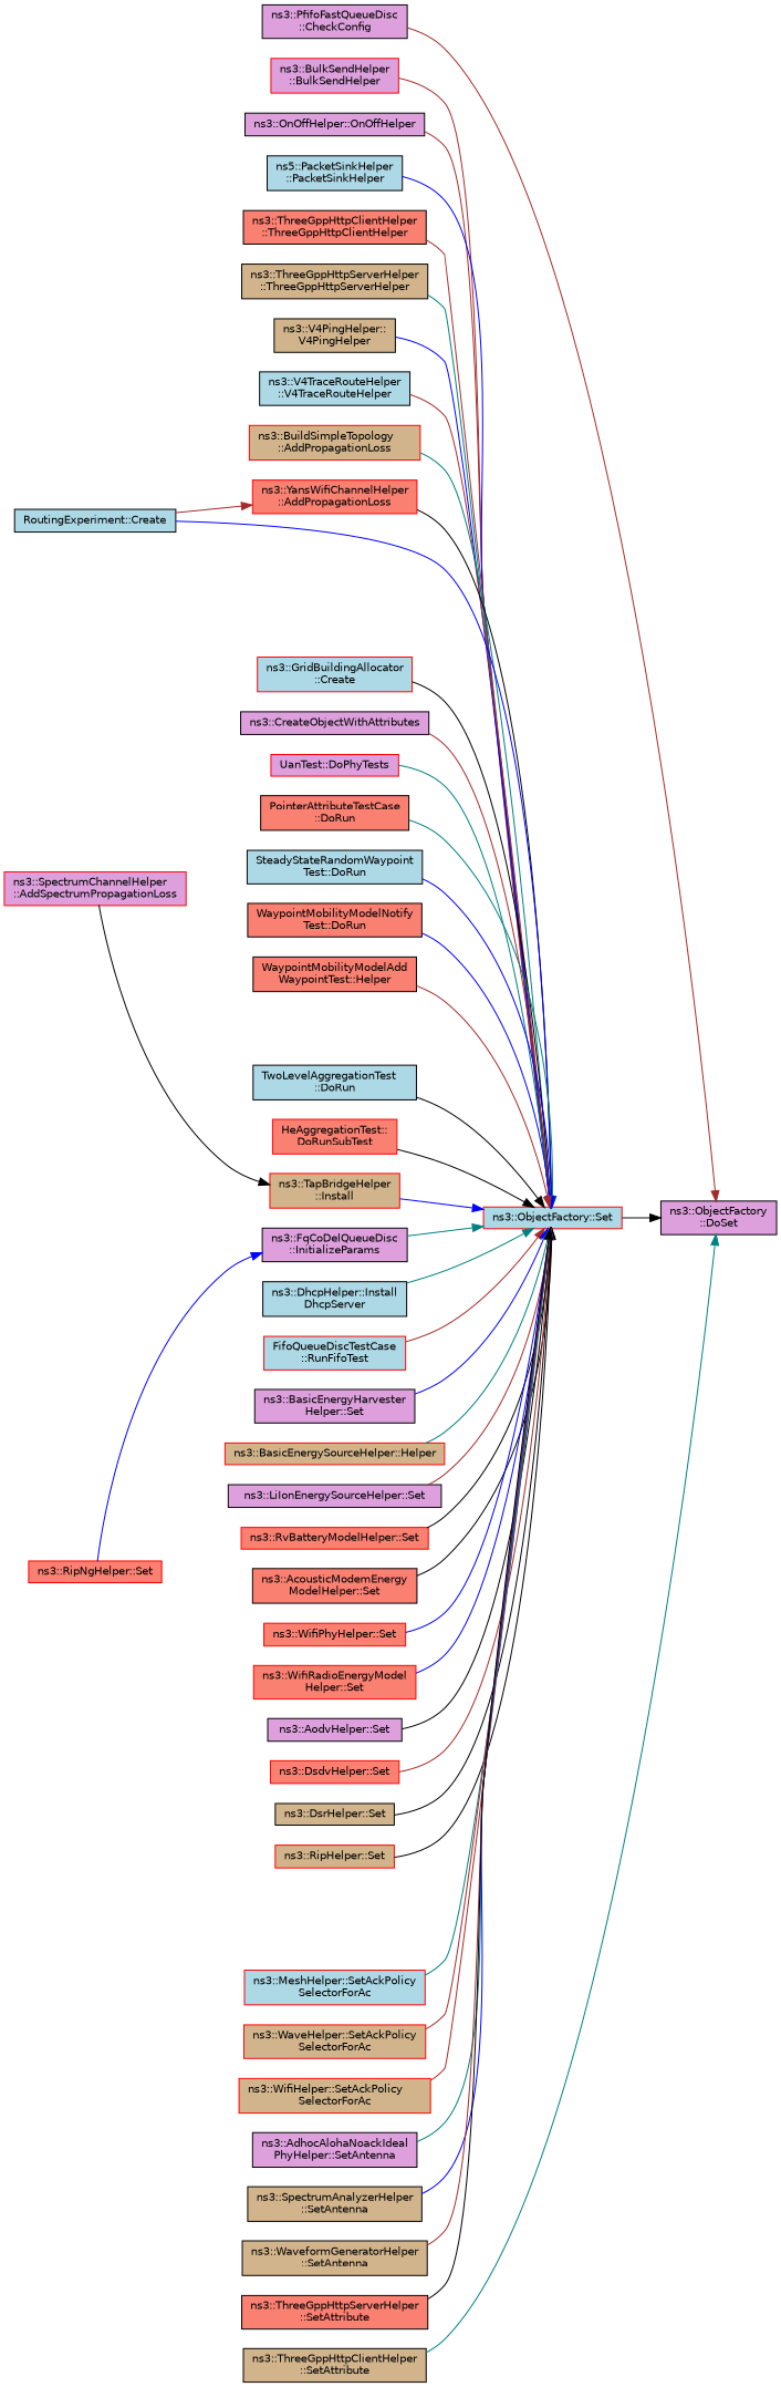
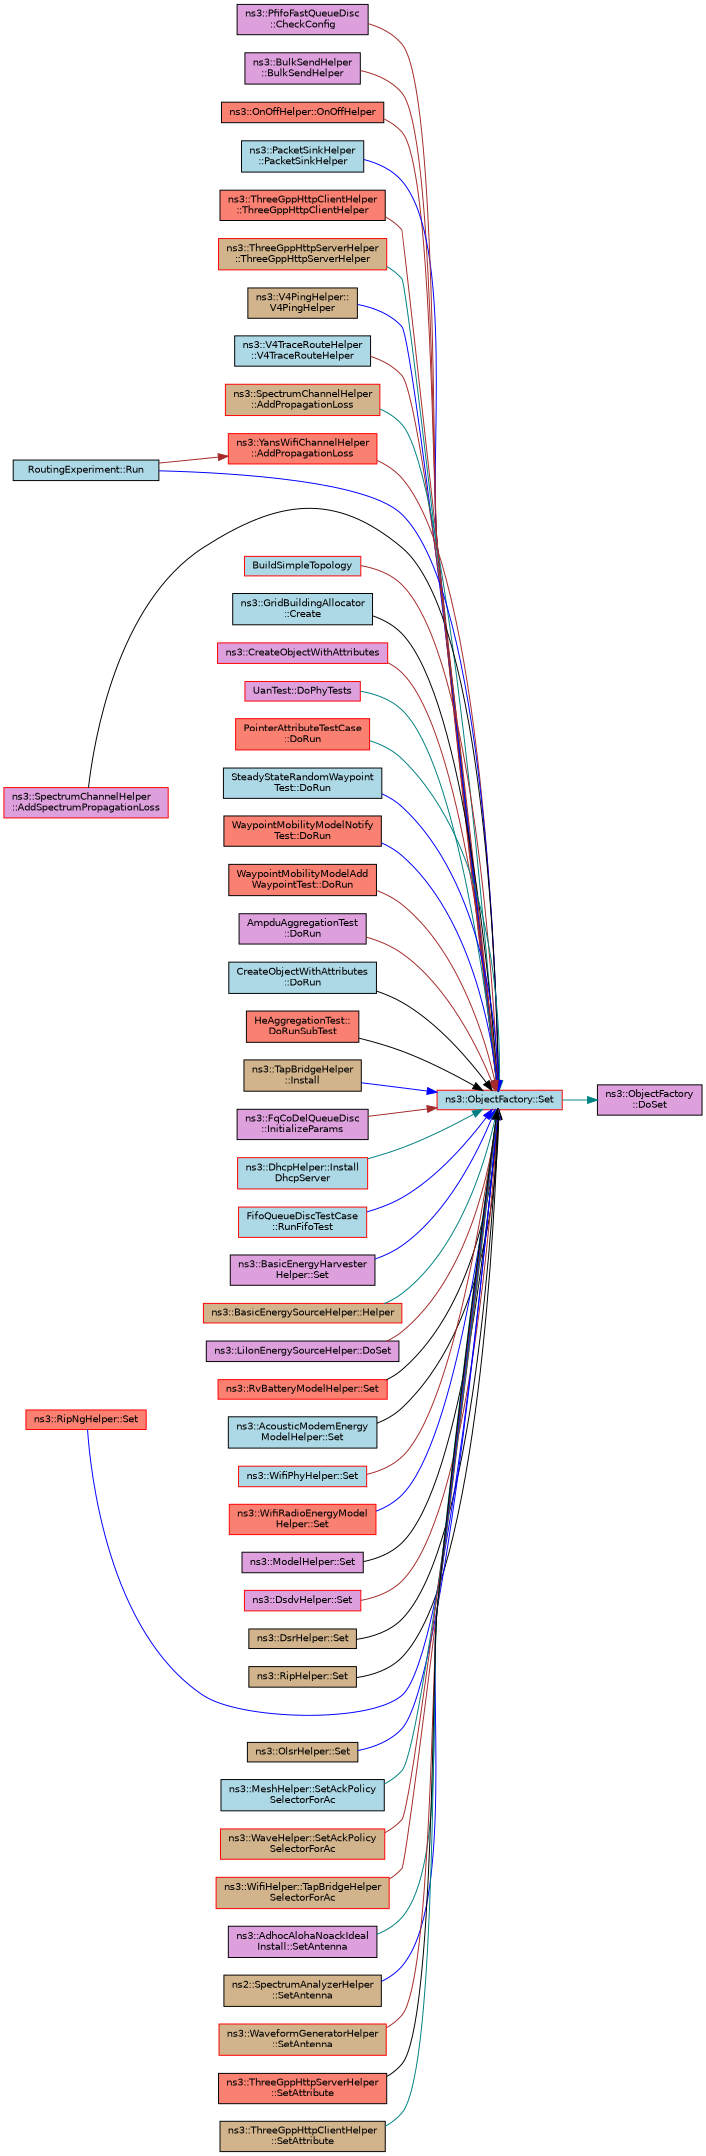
  digraph {
    rankdir=RL
    node [color=black fillcolor=plum fontname=Helvetica fontsize=10 shape=record style=filled]
    edge [color=brown dir=back fontname=Helvetica fontsize=10 labelfontname=Helvetica labelfontsize=10 style=solid]
    n1 [fontcolor=black height=0.2 label="ns3::ObjectFactory\l::DoSet" width=0.4]
    n2 [color=red fillcolor=lightblue height=0.2 label="ns3::ObjectFactory::Set" width=0.4]
-   n3 [color=red height=0.2 label="ns3::BulkSendHelper\l::BulkSendHelper" width=0.4]
-   n4 [height=0.2 label="ns3::OnOffHelper::OnOffHelper" width=0.4]
-   n5 [fillcolor=lightblue height=0.2 label="ns5::PacketSinkHelper\l::PacketSinkHelper" width=0.4]
+   n3 [height=0.2 label="ns3::BulkSendHelper\l::BulkSendHelper" width=0.4]
+   n4 [fillcolor=salmon height=0.2 label="ns3::OnOffHelper::OnOffHelper" width=0.4]
+   n5 [fillcolor=lightblue height=0.2 label="ns3::PacketSinkHelper\l::PacketSinkHelper" width=0.4]
    n6 [fillcolor=salmon height=0.2 label="ns3::ThreeGppHttpClientHelper\l::ThreeGppHttpClientHelper" width=0.4]
-   n7 [fillcolor=tan height=0.2 label="ns3::ThreeGppHttpServerHelper\l::ThreeGppHttpServerHelper" width=0.4]
+   n7 [color=red fillcolor=tan height=0.2 label="ns3::ThreeGppHttpServerHelper\l::ThreeGppHttpServerHelper" width=0.4]
    n8 [fillcolor=tan height=0.2 label="ns3::V4PingHelper::\lV4PingHelper" width=0.4]
    n9 [fillcolor=lightblue height=0.2 label="ns3::V4TraceRouteHelper\l::V4TraceRouteHelper" width=0.4]
-   n10 [color=red fillcolor=tan height=0.2 label="ns3::BuildSimpleTopology\l::AddPropagationLoss" width=0.4]
+   n10 [color=red fillcolor=tan height=0.2 label="ns3::SpectrumChannelHelper\l::AddPropagationLoss" width=0.4]
    n11 [color=red fillcolor=salmon height=0.2 label="ns3::YansWifiChannelHelper\l::AddPropagationLoss" width=0.4]
-   n12 [fillcolor=lightblue height=0.2 label="RoutingExperiment::Create" width=0.4]
+   n12 [fillcolor=lightblue height=0.2 label="RoutingExperiment::Run" width=0.4]
    n13 [color=red height=0.2 label="ns3::SpectrumChannelHelper\l::AddSpectrumPropagationLoss" width=0.4]
+   n14 [color=red fillcolor=lightblue height=0.2 label=BuildSimpleTopology width=0.4]
    n15 [height=0.2 label="ns3::PfifoFastQueueDisc\l::CheckConfig" width=0.4]
-   n16 [color=red fillcolor=lightblue height=0.2 label="ns3::GridBuildingAllocator\l::Create" width=0.4]
-   n17 [height=0.2 label="ns3::CreateObjectWithAttributes" width=0.4]
+   n16 [fillcolor=lightblue height=0.2 label="ns3::GridBuildingAllocator\l::Create" width=0.4]
+   n17 [color=red height=0.2 label="ns3::CreateObjectWithAttributes" width=0.4]
    n18 [color=red height=0.2 label="UanTest::DoPhyTests" width=0.4]
-   n19 [fillcolor=salmon height=0.2 label="PointerAttributeTestCase\l::DoRun" width=0.4]
+   n19 [color=red fillcolor=salmon height=0.2 label="PointerAttributeTestCase\l::DoRun" width=0.4]
    n20 [fillcolor=lightblue height=0.2 label="SteadyStateRandomWaypoint\lTest::DoRun" width=0.4]
    n21 [fillcolor=salmon height=0.2 label="WaypointMobilityModelNotify\lTest::DoRun" width=0.4]
-   n22 [fillcolor=salmon height=0.2 label="WaypointMobilityModelAdd\lWaypointTest::Helper" width=0.4]
-   n24 [fillcolor=lightblue height=0.2 label="TwoLevelAggregationTest\l::DoRun" width=0.4]
-   n25 [color=red fillcolor=salmon height=0.2 label="HeAggregationTest::\lDoRunSubTest" width=0.4]
+   n22 [fillcolor=salmon height=0.2 label="WaypointMobilityModelAdd\lWaypointTest::DoRun" width=0.4]
+   n23 [height=0.2 label="AmpduAggregationTest\l::DoRun" width=0.4]
+   n24 [fillcolor=lightblue height=0.2 label="CreateObjectWithAttributes\l::DoRun" width=0.4]
+   n25 [fillcolor=salmon height=0.2 label="HeAggregationTest::\lDoRunSubTest" width=0.4]
    n26 [height=0.2 label="ns3::FqCoDelQueueDisc\l::InitializeParams" width=0.4]
-   n27 [color=red fillcolor=tan height=0.2 label="ns3::TapBridgeHelper\l::Install" width=0.4]
-   n28 [fillcolor=lightblue height=0.2 label="ns3::DhcpHelper::Install\lDhcpServer" width=0.4]
+   n27 [fillcolor=tan height=0.2 label="ns3::TapBridgeHelper\l::Install" width=0.4]
+   n28 [color=red fillcolor=lightblue height=0.2 label="ns3::DhcpHelper::Install\lDhcpServer" width=0.4]
    n29 [color=red fillcolor=lightblue height=0.2 label="FifoQueueDiscTestCase\l::RunFifoTest" width=0.4]
    n30 [height=0.2 label="ns3::BasicEnergyHarvester\lHelper::Set" width=0.4]
    n31 [color=red fillcolor=tan height=0.2 label="ns3::BasicEnergySourceHelper::Helper" width=0.4]
-   n32 [height=0.2 label="ns3::LiIonEnergySourceHelper::Set" width=0.4]
+   n32 [height=0.2 label="ns3::LiIonEnergySourceHelper::DoSet" width=0.4]
    n33 [color=red fillcolor=salmon height=0.2 label="ns3::RvBatteryModelHelper::Set" width=0.4]
-   n34 [fillcolor=salmon height=0.2 label="ns3::AcousticModemEnergy\lModelHelper::Set" width=0.4]
-   n35 [color=red fillcolor=salmon height=0.2 label="ns3::WifiPhyHelper::Set" width=0.4]
+   n34 [fillcolor=lightblue height=0.2 label="ns3::AcousticModemEnergy\lModelHelper::Set" width=0.4]
+   n35 [color=red fillcolor=lightblue height=0.2 label="ns3::WifiPhyHelper::Set" width=0.4]
    n36 [color=red fillcolor=salmon height=0.2 label="ns3::WifiRadioEnergyModel\lHelper::Set" width=0.4]
-   n37 [height=0.2 label="ns3::AodvHelper::Set" width=0.4]
-   n38 [color=red fillcolor=salmon height=0.2 label="ns3::DsdvHelper::Set" width=0.4]
+   n37 [height=0.2 label="ns3::ModelHelper::Set" width=0.4]
+   n38 [color=red height=0.2 label="ns3::DsdvHelper::Set" width=0.4]
    n39 [fillcolor=tan height=0.2 label="ns3::DsrHelper::Set" width=0.4]
-   n40 [color=red fillcolor=tan height=0.2 label="ns3::RipHelper::Set" width=0.4]
+   n40 [fillcolor=tan height=0.2 label="ns3::RipHelper::Set" width=0.4]
    n41 [color=red fillcolor=salmon height=0.2 label="ns3::RipNgHelper::Set" width=0.4]
-   n43 [color=red fillcolor=lightblue height=0.2 label="ns3::MeshHelper::SetAckPolicy\lSelectorForAc" width=0.4]
+   n42 [fillcolor=tan height=0.2 label="ns3::OlsrHelper::Set" width=0.4]
+   n43 [fillcolor=lightblue height=0.2 label="ns3::MeshHelper::SetAckPolicy\lSelectorForAc" width=0.4]
    n44 [color=red fillcolor=tan height=0.2 label="ns3::WaveHelper::SetAckPolicy\lSelectorForAc" width=0.4]
-   n45 [color=red fillcolor=tan height=0.2 label="ns3::WifiHelper::SetAckPolicy\lSelectorForAc" width=0.4]
-   n46 [height=0.2 label="ns3::AdhocAlohaNoackIdeal\lPhyHelper::SetAntenna" width=0.4]
-   n47 [fillcolor=tan height=0.2 label="ns3::SpectrumAnalyzerHelper\l::SetAntenna" width=0.4]
-   n48 [fillcolor=tan height=0.2 label="ns3::WaveformGeneratorHelper\l::SetAntenna" width=0.4]
+   n45 [color=red fillcolor=tan height=0.2 label="ns3::WifiHelper::TapBridgeHelper\lSelectorForAc" width=0.4]
+   n46 [height=0.2 label="ns3::AdhocAlohaNoackIdeal\lInstall::SetAntenna" width=0.4]
+   n47 [fillcolor=tan height=0.2 label="ns2::SpectrumAnalyzerHelper\l::SetAntenna" width=0.4]
+   n48 [color=red fillcolor=tan height=0.2 label="ns3::WaveformGeneratorHelper\l::SetAntenna" width=0.4]
    n49 [fillcolor=tan height=0.2 label="ns3::ThreeGppHttpClientHelper\l::SetAttribute" width=0.4]
    n50 [fillcolor=salmon height=0.2 label="ns3::ThreeGppHttpServerHelper\l::SetAttribute" width=0.4]
-   n1 -> n2 [color=black]
+   n1 -> n2 [color=teal]
    n2 -> n3
    n2 -> n4
    n2 -> n5 [color=blue]
    n2 -> n6
    n2 -> n7 [color=teal]
    n2 -> n8 [color=blue]
    n2 -> n9
    n2 -> n10 [color=teal]
-   n2 -> n11 [color=black]
+   n2 -> n11
    n2 -> n12 [color=blue]
-   n27 -> n13 [color=black]
-   n1 -> n15
+   n2 -> n13 [color=black]
+   n2 -> n14
+   n2 -> n15
    n2 -> n16 [color=black]
    n2 -> n17
    n2 -> n18 [color=teal]
    n2 -> n19 [color=teal]
    n2 -> n20 [color=blue]
    n2 -> n21 [color=blue]
    n2 -> n22
+   n2 -> n23
    n2 -> n24 [color=black]
    n2 -> n25 [color=black]
-   n2 -> n26 [color=teal]
+   n2 -> n26
    n2 -> n27 [color=blue]
    n2 -> n28 [color=teal]
-   n2 -> n29
+   n2 -> n29 [color=blue]
    n2 -> n30 [color=blue]
    n2 -> n31 [color=teal]
    n2 -> n32
    n2 -> n33 [color=black]
    n2 -> n34 [color=black]
-   n2 -> n35 [color=blue]
+   n2 -> n35
    n2 -> n36 [color=blue]
    n2 -> n37 [color=black]
    n2 -> n38
    n2 -> n39 [color=black]
    n2 -> n40 [color=black]
-   n26 -> n41 [color=blue]
+   n2 -> n41 [color=blue]
+   n2 -> n42 [color=blue]
    n2 -> n43 [color=teal]
    n2 -> n44
    n2 -> n45
    n2 -> n46 [color=teal]
    n2 -> n47 [color=blue]
    n2 -> n48
-   n1 -> n49 [color=teal]
+   n2 -> n49 [color=teal]
    n2 -> n50 [color=black]
    n11 -> n12
  }
